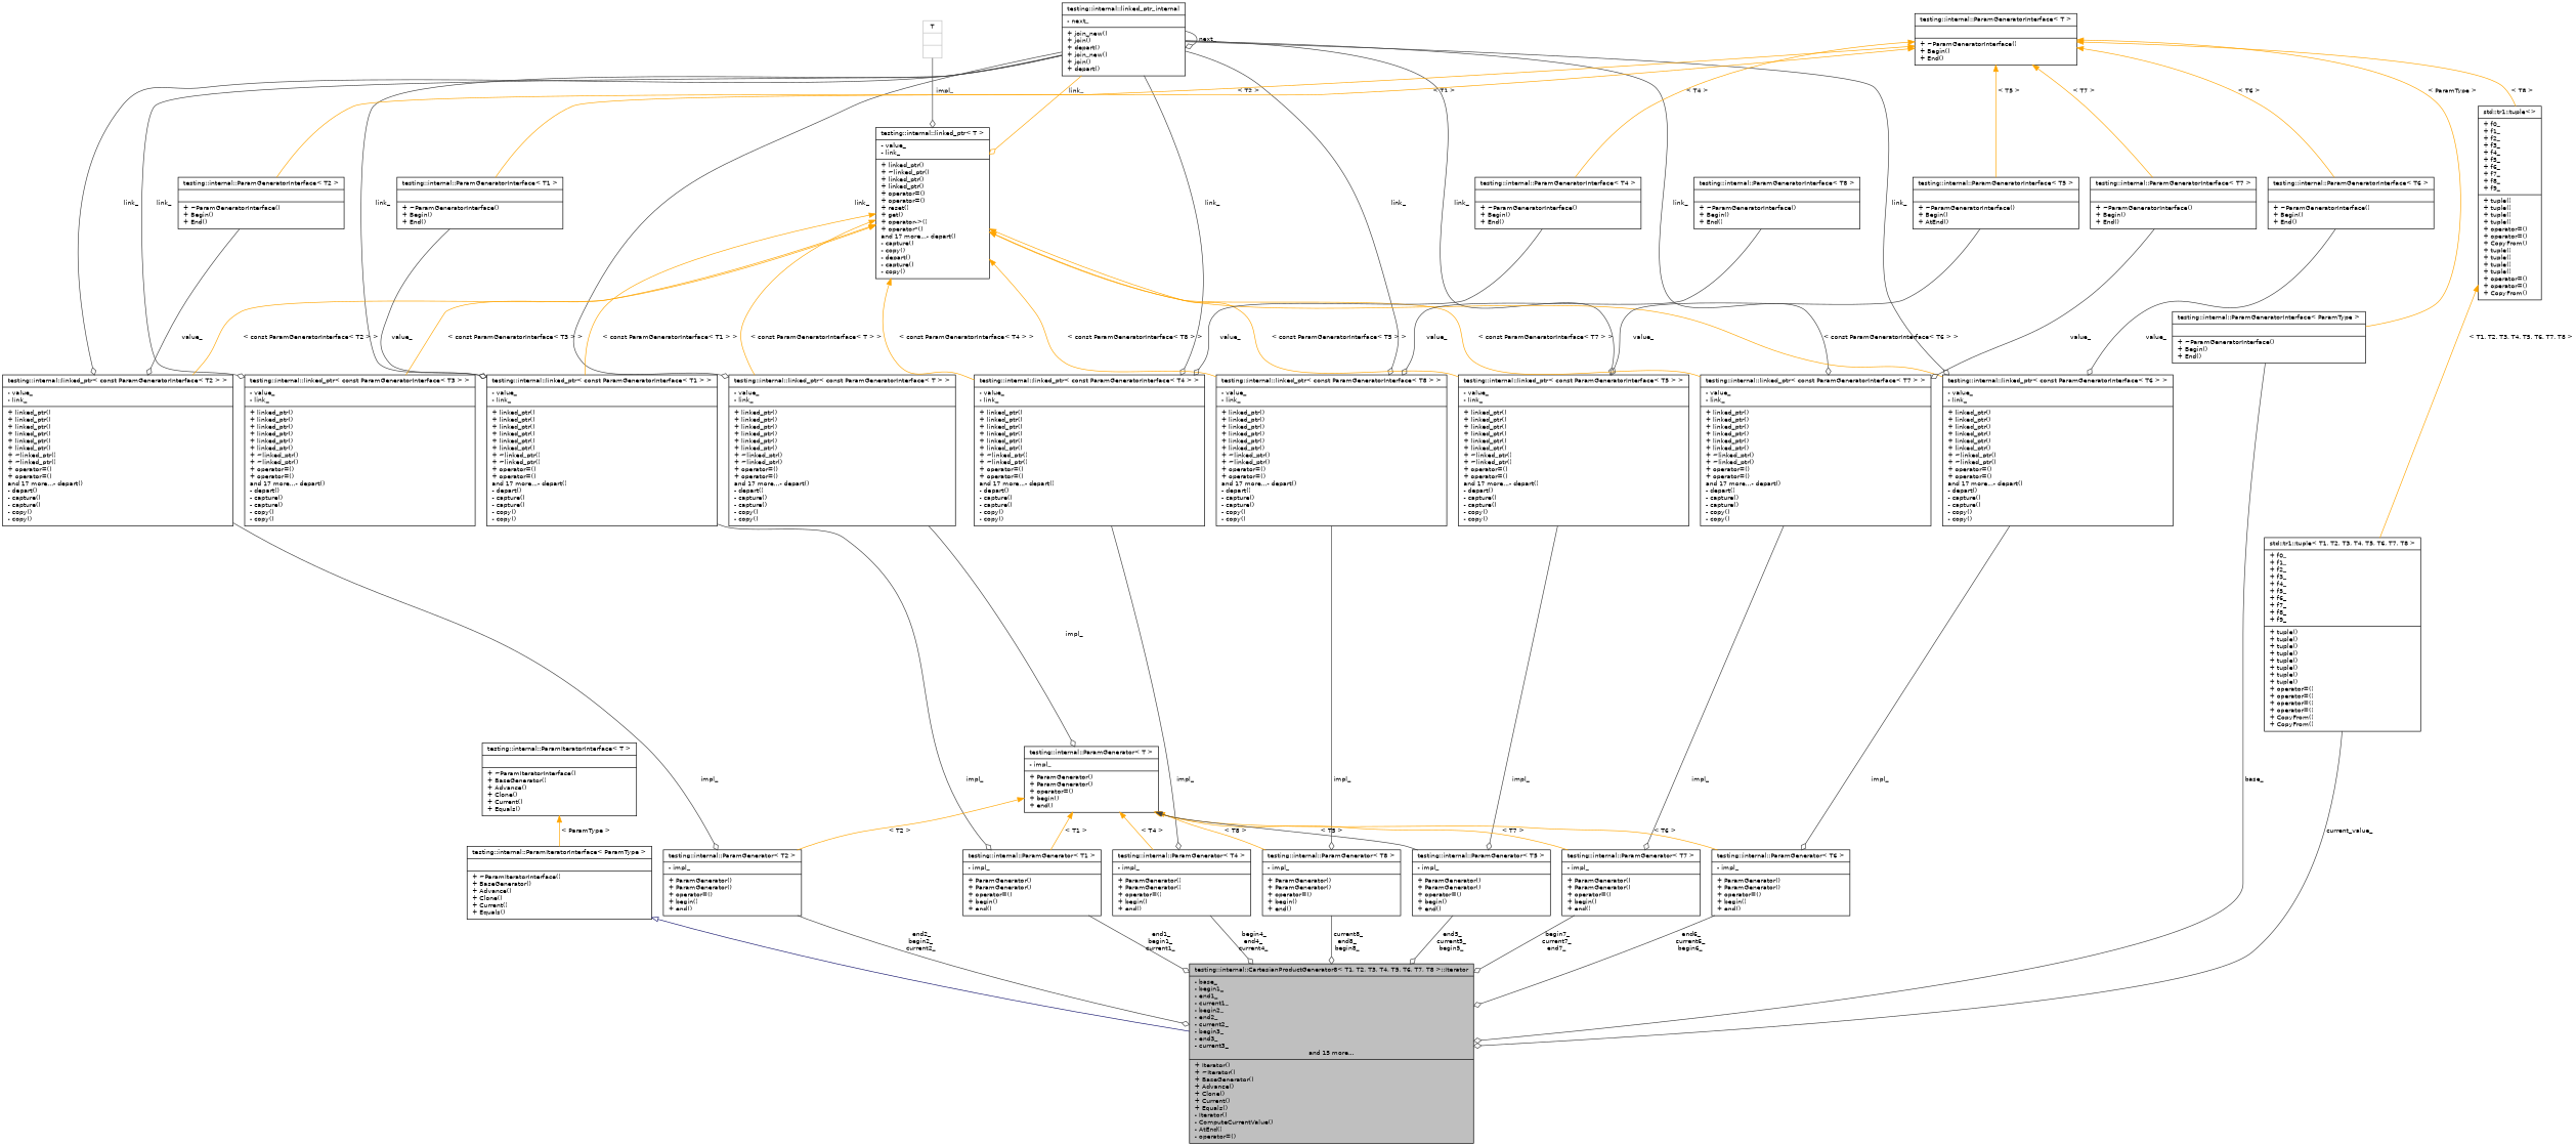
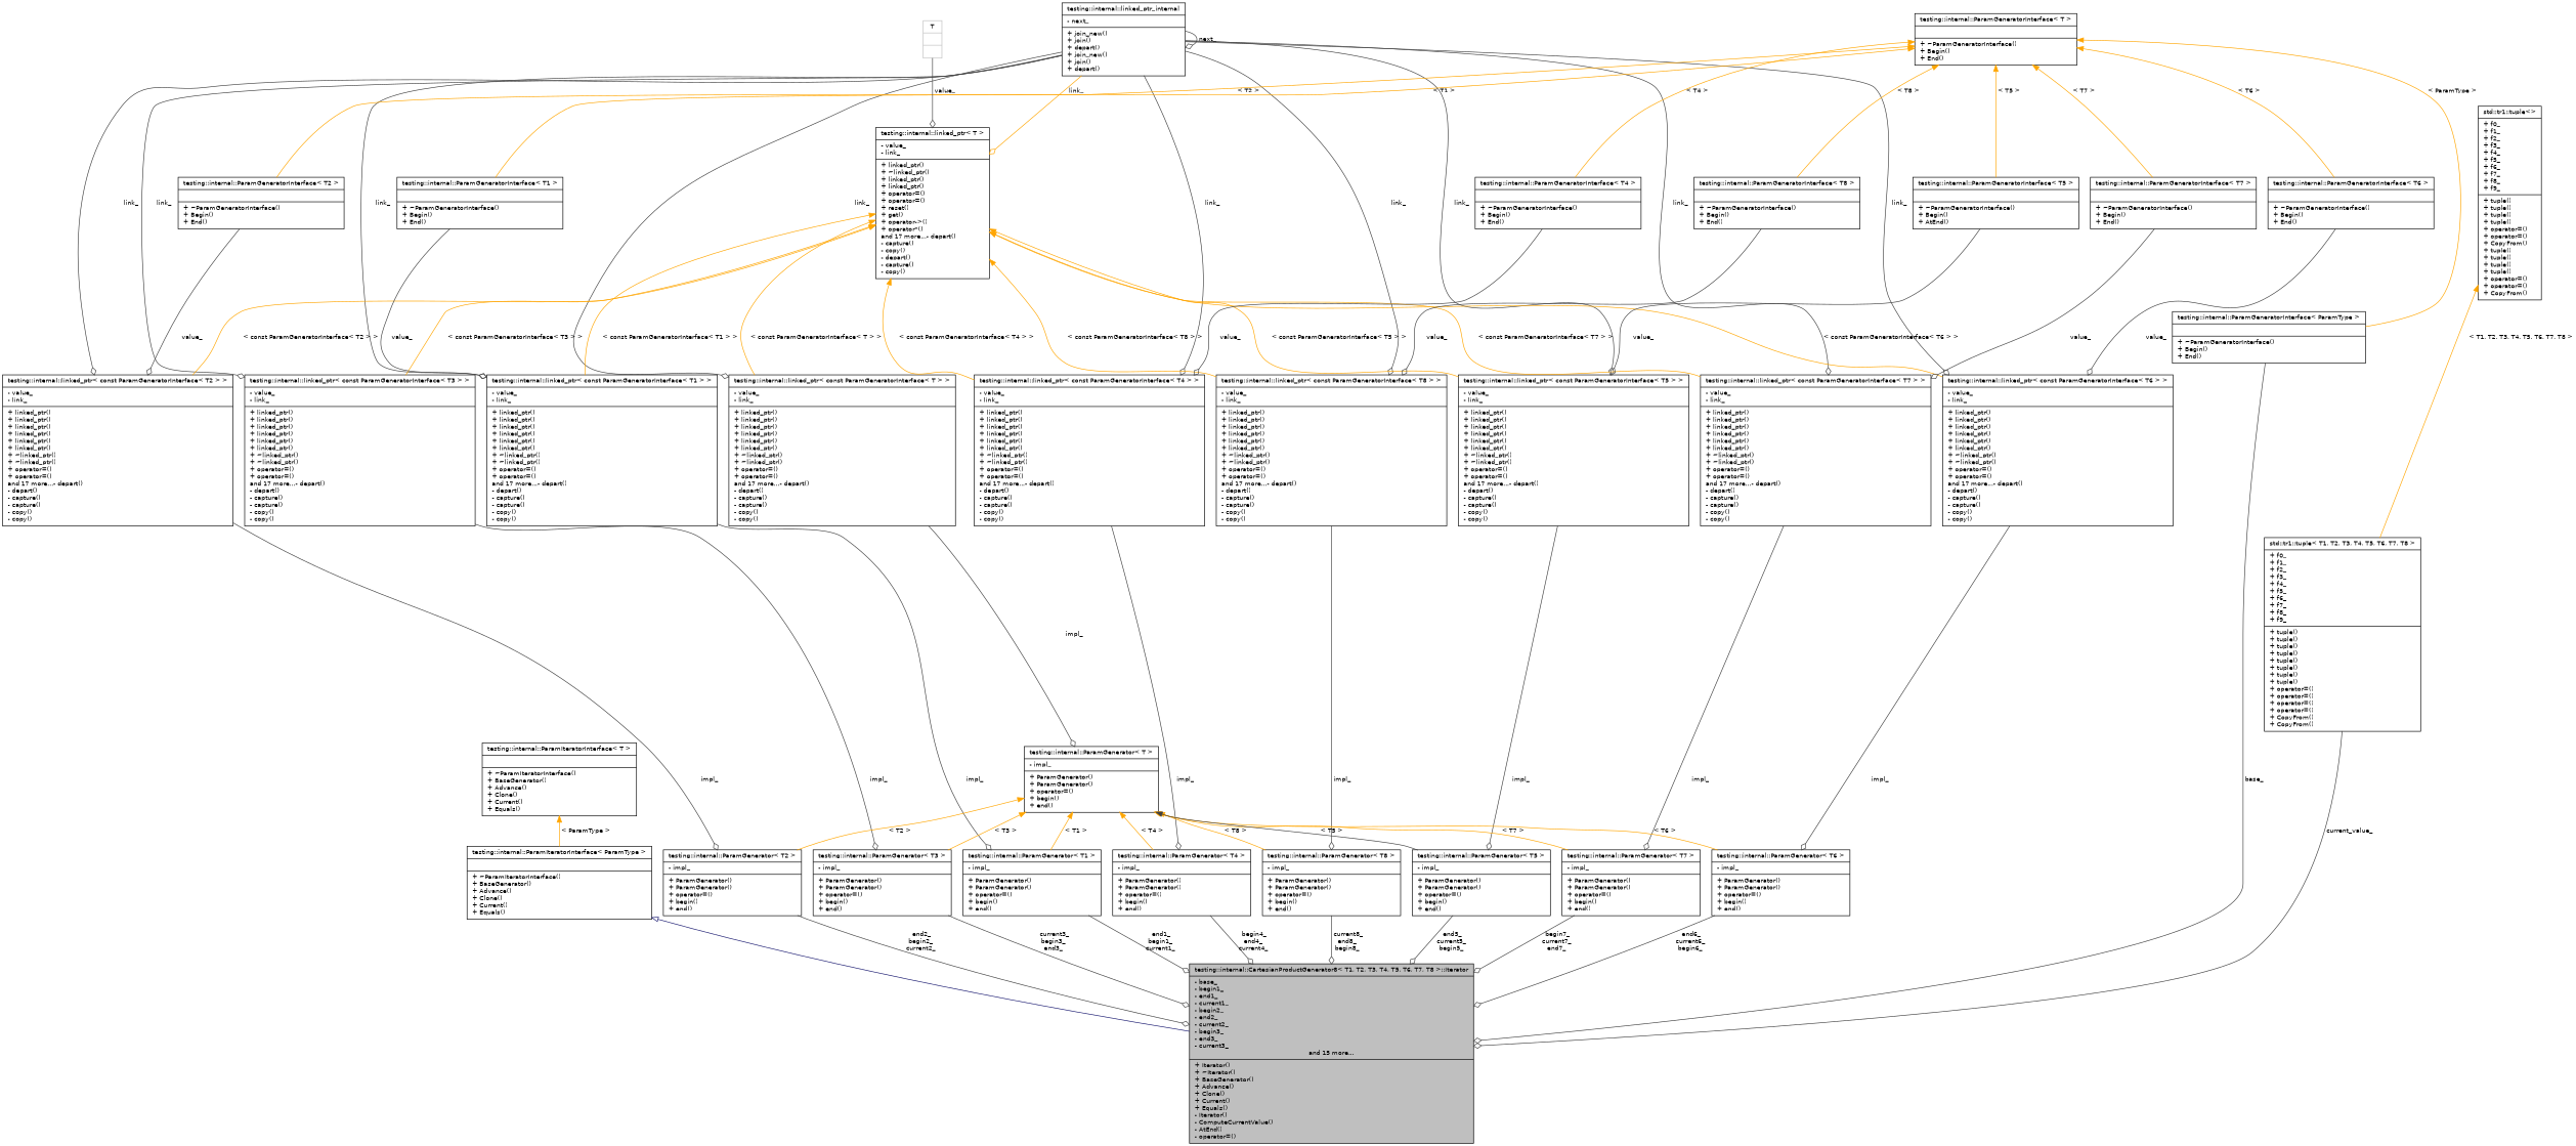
  digraph {
    node [color=black fillcolor=white fontname=Helvetica fontsize=10 shape=record style=filled]
    edge [color=grey25 fontname=Helvetica fontsize=10 labelfontname=Helvetica labelfontsize=10 style=solid arrowhead=odiamond]
    n1 [fillcolor=grey75 fontcolor=black height=0.2 label="{testing::internal::CartesianProductGenerator8\< T1, T2, T3, T4, T5, T6, T7, T8 \>::Iterator\n|- base_\l- begin1_\l- end1_\l- current1_\l- begin2_\l- end2_\l- current2_\l- begin3_\l- end3_\l- current3_\land 15 more...|+ Iterator()\l+ ~Iterator()\l+ BaseGenerator()\l+ Advance()\l+ Clone()\l+ Current()\l+ Equals()\l- Iterator()\l- ComputeCurrentValue()\l- AtEnd()\l- operator=()\l}" width=0.4]
    n2 [height=0.2 label="{testing::internal::ParamIteratorInterface\< ParamType \>\n||+ ~ParamIteratorInterface()\l+ BaseGenerator()\l+ Advance()\l+ Clone()\l+ Current()\l+ Equals()\l}" width=0.4]
    n3 [height=0.2 label="{testing::internal::ParamIteratorInterface\< T \>\n||+ ~ParamIteratorInterface()\l+ BaseGenerator()\l+ Advance()\l+ Clone()\l+ Current()\l+ Equals()\l}" width=0.4]
    n4 [height=0.2 label="{testing::internal::ParamGenerator\< T2 \>\n|- impl_\l|+ ParamGenerator()\l+ ParamGenerator()\l+ operator=()\l+ begin()\l+ end()\l}" width=0.4]
    n5 [height=0.2 label="{testing::internal::linked_ptr\< const ParamGeneratorInterface\< T2 \> \>\n|- value_\l- link_\l|+ linked_ptr()\l+ linked_ptr()\l+ linked_ptr()\l+ linked_ptr()\l+ linked_ptr()\l+ linked_ptr()\l+ ~linked_ptr()\l+ ~linked_ptr()\l+ operator=()\l+ operator=()\land 17 more...- depart()\l- depart()\l- capture()\l- capture()\l- copy()\l- copy()\l}" width=0.4]
    n6 [height=0.2 label="{testing::internal::linked_ptr_internal\n|- next_\l|+ join_new()\l+ join()\l+ depart()\l+ join_new()\l+ join()\l+ depart()\l}" width=0.4]
    n7 [height=0.2 label="{testing::internal::linked_ptr\< T \>\n|- value_\l- link_\l|+ linked_ptr()\l+ ~linked_ptr()\l+ linked_ptr()\l+ linked_ptr()\l+ operator=()\l+ operator=()\l+ reset()\l+ get()\l+ operator-\>()\l+ operator*()\land 17 more...- depart()\l- capture()\l- copy()\l- depart()\l- capture()\l- copy()\l}" width=0.4]
    n8 [height=0.2 label="{testing::internal::linked_ptr\< const ParamGeneratorInterface\< T \> \>\n|- value_\l- link_\l|+ linked_ptr()\l+ linked_ptr()\l+ linked_ptr()\l+ linked_ptr()\l+ linked_ptr()\l+ linked_ptr()\l+ ~linked_ptr()\l+ ~linked_ptr()\l+ operator=()\l+ operator=()\land 17 more...- depart()\l- depart()\l- capture()\l- capture()\l- copy()\l- copy()\l}" width=0.4]
    n9 [height=0.2 label="{testing::internal::linked_ptr\< const ParamGeneratorInterface\< T8 \> \>\n|- value_\l- link_\l|+ linked_ptr()\l+ linked_ptr()\l+ linked_ptr()\l+ linked_ptr()\l+ linked_ptr()\l+ linked_ptr()\l+ ~linked_ptr()\l+ ~linked_ptr()\l+ operator=()\l+ operator=()\land 17 more...- depart()\l- depart()\l- capture()\l- capture()\l- copy()\l- copy()\l}" width=0.4]
    n10 [height=0.2 label="{testing::internal::linked_ptr\< const ParamGeneratorInterface\< T7 \> \>\n|- value_\l- link_\l|+ linked_ptr()\l+ linked_ptr()\l+ linked_ptr()\l+ linked_ptr()\l+ linked_ptr()\l+ linked_ptr()\l+ ~linked_ptr()\l+ ~linked_ptr()\l+ operator=()\l+ operator=()\land 17 more...- depart()\l- depart()\l- capture()\l- capture()\l- copy()\l- copy()\l}" width=0.4]
    n11 [height=0.2 label="{testing::internal::linked_ptr\< const ParamGeneratorInterface\< T6 \> \>\n|- value_\l- link_\l|+ linked_ptr()\l+ linked_ptr()\l+ linked_ptr()\l+ linked_ptr()\l+ linked_ptr()\l+ linked_ptr()\l+ ~linked_ptr()\l+ ~linked_ptr()\l+ operator=()\l+ operator=()\land 17 more...- depart()\l- depart()\l- capture()\l- capture()\l- copy()\l- copy()\l}" width=0.4]
    n12 [height=0.2 label="{testing::internal::linked_ptr\< const ParamGeneratorInterface\< T1 \> \>\n|- value_\l- link_\l|+ linked_ptr()\l+ linked_ptr()\l+ linked_ptr()\l+ linked_ptr()\l+ linked_ptr()\l+ linked_ptr()\l+ ~linked_ptr()\l+ ~linked_ptr()\l+ operator=()\l+ operator=()\land 17 more...- depart()\l- depart()\l- capture()\l- capture()\l- copy()\l- copy()\l}" width=0.4]
    n13 [height=0.2 label="{testing::internal::linked_ptr\< const ParamGeneratorInterface\< T5 \> \>\n|- value_\l- link_\l|+ linked_ptr()\l+ linked_ptr()\l+ linked_ptr()\l+ linked_ptr()\l+ linked_ptr()\l+ linked_ptr()\l+ ~linked_ptr()\l+ ~linked_ptr()\l+ operator=()\l+ operator=()\land 17 more...- depart()\l- depart()\l- capture()\l- capture()\l- copy()\l- copy()\l}" width=0.4]
    n14 [height=0.2 label="{testing::internal::linked_ptr\< const ParamGeneratorInterface\< T4 \> \>\n|- value_\l- link_\l|+ linked_ptr()\l+ linked_ptr()\l+ linked_ptr()\l+ linked_ptr()\l+ linked_ptr()\l+ linked_ptr()\l+ ~linked_ptr()\l+ ~linked_ptr()\l+ operator=()\l+ operator=()\land 17 more...- depart()\l- depart()\l- capture()\l- capture()\l- copy()\l- copy()\l}" width=0.4]
    n15 [height=0.2 label="{testing::internal::linked_ptr\< const ParamGeneratorInterface\< T3 \> \>\n|- value_\l- link_\l|+ linked_ptr()\l+ linked_ptr()\l+ linked_ptr()\l+ linked_ptr()\l+ linked_ptr()\l+ linked_ptr()\l+ ~linked_ptr()\l+ ~linked_ptr()\l+ operator=()\l+ operator=()\land 17 more...- depart()\l- depart()\l- capture()\l- capture()\l- copy()\l- copy()\l}" width=0.4]
    n16 [height=0.2 label="{testing::internal::ParamGenerator\< T \>\n|- impl_\l|+ ParamGenerator()\l+ ParamGenerator()\l+ operator=()\l+ begin()\l+ end()\l}" width=0.4]
    n17 [height=0.2 label="{testing::internal::ParamGenerator\< T8 \>\n|- impl_\l|+ ParamGenerator()\l+ ParamGenerator()\l+ operator=()\l+ begin()\l+ end()\l}" width=0.4]
    n18 [height=0.2 label="{testing::internal::ParamGenerator\< T7 \>\n|- impl_\l|+ ParamGenerator()\l+ ParamGenerator()\l+ operator=()\l+ begin()\l+ end()\l}" width=0.4]
    n19 [height=0.2 label="{testing::internal::ParamGenerator\< T6 \>\n|- impl_\l|+ ParamGenerator()\l+ ParamGenerator()\l+ operator=()\l+ begin()\l+ end()\l}" width=0.4]
    n20 [height=0.2 label="{testing::internal::ParamGenerator\< T1 \>\n|- impl_\l|+ ParamGenerator()\l+ ParamGenerator()\l+ operator=()\l+ begin()\l+ end()\l}" width=0.4]
    n21 [height=0.2 label="{testing::internal::ParamGenerator\< T5 \>\n|- impl_\l|+ ParamGenerator()\l+ ParamGenerator()\l+ operator=()\l+ begin()\l+ end()\l}" width=0.4]
    n22 [height=0.2 label="{testing::internal::ParamGenerator\< T4 \>\n|- impl_\l|+ ParamGenerator()\l+ ParamGenerator()\l+ operator=()\l+ begin()\l+ end()\l}" width=0.4]
+   n23 [height=0.2 label="{testing::internal::ParamGenerator\< T3 \>\n|- impl_\l|+ ParamGenerator()\l+ ParamGenerator()\l+ operator=()\l+ begin()\l+ end()\l}" width=0.4]
    n24 [height=0.2 label="{testing::internal::ParamGeneratorInterface\< T2 \>\n||+ ~ParamGeneratorInterface()\l+ Begin()\l+ End()\l}" width=0.4]
    n25 [height=0.2 label="{testing::internal::ParamGeneratorInterface\< T \>\n||+ ~ParamGeneratorInterface()\l+ Begin()\l+ End()\l}" width=0.4]
    n26 [height=0.2 label="{testing::internal::ParamGeneratorInterface\< T8 \>\n||+ ~ParamGeneratorInterface()\l+ Begin()\l+ End()\l}" width=0.4]
    n27 [height=0.2 label="{testing::internal::ParamGeneratorInterface\< T7 \>\n||+ ~ParamGeneratorInterface()\l+ Begin()\l+ End()\l}" width=0.4]
    n28 [height=0.2 label="{testing::internal::ParamGeneratorInterface\< ParamType \>\n||+ ~ParamGeneratorInterface()\l+ Begin()\l+ End()\l}" width=0.4]
    n29 [height=0.2 label="{testing::internal::ParamGeneratorInterface\< T6 \>\n||+ ~ParamGeneratorInterface()\l+ Begin()\l+ End()\l}" width=0.4]
    n30 [height=0.2 label="{testing::internal::ParamGeneratorInterface\< T1 \>\n||+ ~ParamGeneratorInterface()\l+ Begin()\l+ End()\l}" width=0.4]
    n31 [height=0.2 label="{testing::internal::ParamGeneratorInterface\< T5 \>\n||+ ~ParamGeneratorInterface()\l+ Begin()\l+ AtEnd()\l}" width=0.4]
    n32 [height=0.2 label="{testing::internal::ParamGeneratorInterface\< T4 \>\n||+ ~ParamGeneratorInterface()\l+ Begin()\l+ End()\l}" width=0.4]
    n33 [color=grey75 height=0.2 label="{T\n||}" width=0.4]
    n34 [height=0.2 label="{std::tr1::tuple\< T1, T2, T3, T4, T5, T6, T7, T8 \>\n|+ f0_\l+ f1_\l+ f2_\l+ f3_\l+ f4_\l+ f5_\l+ f6_\l+ f7_\l+ f8_\l+ f9_\l|+ tuple()\l+ tuple()\l+ tuple()\l+ tuple()\l+ tuple()\l+ tuple()\l+ tuple()\l+ tuple()\l+ operator=()\l+ operator=()\l+ operator=()\l+ operator=()\l+ CopyFrom()\l+ CopyFrom()\l}" width=0.4]
    n35 [height=0.2 label="{std::tr1::tuple\<\>\n|+ f0_\l+ f1_\l+ f2_\l+ f3_\l+ f4_\l+ f5_\l+ f6_\l+ f7_\l+ f8_\l+ f9_\l|+ tuple()\l+ tuple()\l+ tuple()\l+ tuple()\l+ operator=()\l+ operator=()\l+ CopyFrom()\l+ tuple()\l+ tuple()\l+ tuple()\l+ tuple()\l+ operator=()\l+ operator=()\l+ CopyFrom()\l}" width=0.4]
    n2 -> n1 [arrowtail=onormal color=midnightblue dir=back arrowhead=""]
    n3 -> n2 [color=orange dir=back label=" \< ParamType \>" arrowhead=""]
    n4 -> n1 [label=" end2_\nbegin2_\ncurrent2_"]
    n5 -> n4 [label=" impl_"]
    n6 -> n5 [label=" link_"]
    n6 -> n6 [label=" next_"]
    n6 -> n7 [color=orange label=" link_"]
    n6 -> n8 [label=" link_"]
    n6 -> n9 [label=" link_"]
    n6 -> n10 [label=" link_"]
    n6 -> n11 [label=" link_"]
    n6 -> n12 [label=" link_"]
    n6 -> n13 [label=" link_"]
    n6 -> n14 [label=" link_"]
    n6 -> n15 [label=" link_"]
    n7 -> n5 [color=orange dir=back label=" \< const ParamGeneratorInterface\< T2 \> \>" arrowhead=""]
    n7 -> n8 [color=orange dir=back label=" \< const ParamGeneratorInterface\< T \> \>" arrowhead=""]
    n7 -> n9 [color=orange dir=back label=" \< const ParamGeneratorInterface\< T8 \> \>" arrowhead=""]
    n7 -> n10 [color=orange dir=back label=" \< const ParamGeneratorInterface\< T7 \> \>" arrowhead=""]
    n7 -> n11 [color=orange dir=back label=" \< const ParamGeneratorInterface\< T6 \> \>" arrowhead=""]
    n7 -> n12 [color=orange dir=back label=" \< const ParamGeneratorInterface\< T1 \> \>" arrowhead=""]
    n7 -> n13 [color=orange dir=back label=" \< const ParamGeneratorInterface\< T5 \> \>" arrowhead=""]
    n7 -> n14 [color=orange dir=back label=" \< const ParamGeneratorInterface\< T4 \> \>" arrowhead=""]
    n7 -> n15 [color=orange dir=back label=" \< const ParamGeneratorInterface\< T3 \> \>" arrowhead=""]
    n8 -> n16 [label=" impl_"]
    n9 -> n17 [label=" impl_"]
    n10 -> n18 [label=" impl_"]
    n11 -> n19 [label=" impl_"]
    n12 -> n20 [label=" impl_"]
    n13 -> n21 [label=" impl_"]
    n14 -> n22 [label=" impl_"]
+   n15 -> n23 [label=" impl_"]
    n16 -> n4 [color=orange dir=back label=" \< T2 \>" arrowhead=""]
    n16 -> n17 [color=orange dir=back label=" \< T8 \>" arrowhead=""]
    n16 -> n18 [color=orange dir=back label=" \< T7 \>" arrowhead=""]
    n16 -> n19 [color=orange dir=back label=" \< T6 \>" arrowhead=""]
    n16 -> n20 [color=orange dir=back label=" \< T1 \>" arrowhead=""]
    n16 -> n21 [dir=back label=" \< T5 \>" arrowhead=""]
    n16 -> n22 [color=orange dir=back label=" \< T4 \>" arrowhead=""]
+   n16 -> n23 [color=orange dir=back label=" \< T3 \>" arrowhead=""]
    n17 -> n1 [label=" current8_\nend8_\nbegin8_"]
    n18 -> n1 [label=" begin7_\ncurrent7_\nend7_"]
    n19 -> n1 [label=" end6_\ncurrent6_\nbegin6_"]
    n20 -> n1 [label=" end1_\nbegin1_\ncurrent1_"]
    n21 -> n1 [label=" end5_\ncurrent5_\nbegin5_"]
    n22 -> n1 [label=" begin4_\nend4_\ncurrent4_"]
+   n23 -> n1 [label=" current3_\nbegin3_\nend3_"]
    n24 -> n5 [label=" value_"]
    n25 -> n24 [color=orange dir=back label=" \< T2 \>" arrowhead=""]
-   n25 -> n35 [color=orange dir=back label=" \< T8 \>" arrowhead=""]
+   n25 -> n26 [color=orange dir=back label=" \< T8 \>" arrowhead=""]
    n25 -> n27 [color=orange dir=back label=" \< T7 \>" arrowhead=""]
    n25 -> n28 [color=orange dir=back label=" \< ParamType \>" arrowhead=""]
    n25 -> n29 [color=orange dir=back label=" \< T6 \>" arrowhead=""]
    n25 -> n30 [color=orange dir=back label=" \< T1 \>" arrowhead=""]
    n25 -> n31 [color=orange dir=back label=" \< T5 \>" arrowhead=""]
    n25 -> n32 [color=orange dir=back label=" \< T4 \>" arrowhead=""]
    n26 -> n9 [label=" value_"]
    n27 -> n10 [label=" value_"]
    n28 -> n1 [label=" base_"]
    n29 -> n11 [label=" value_"]
    n30 -> n12 [label=" value_"]
    n31 -> n13 [label=" value_"]
    n32 -> n14 [label=" value_"]
-   n33 -> n7 [label=" impl_"]
+   n33 -> n7 [label=" value_"]
    n34 -> n1 [label=" current_value_"]
    n35 -> n34 [color=orange dir=back label=" \< T1, T2, T3, T4, T5, T6, T7, T8 \>" arrowhead=""]
  }
